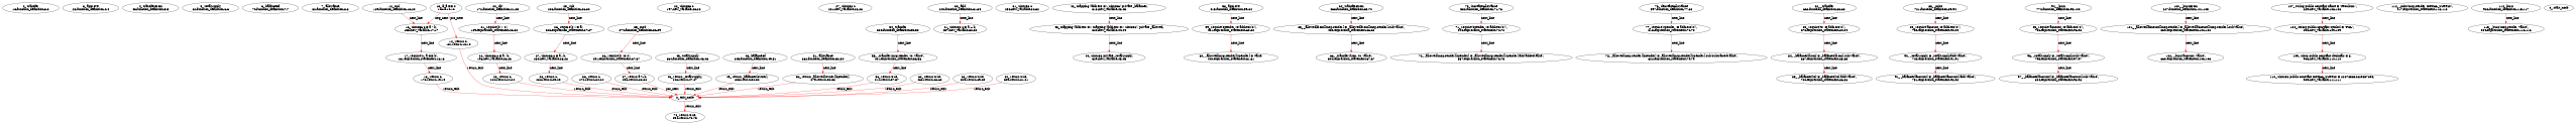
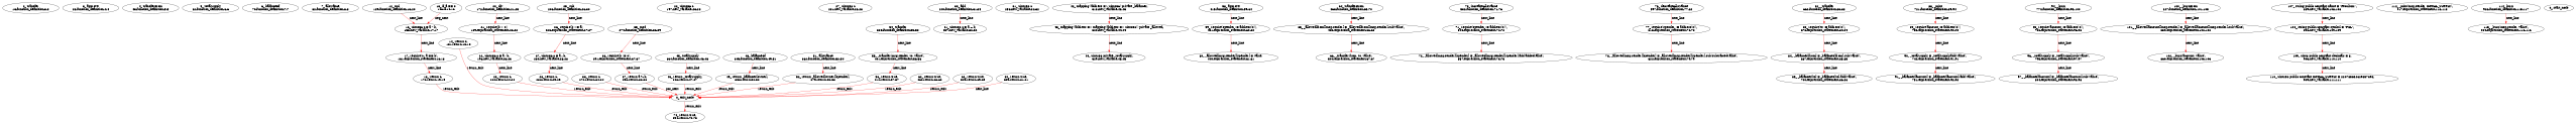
  digraph {
    node [type_label=expression_statement]
    edge [color=red controlflow_type=next_line edge_type=CFG_edge]
    n1 [label="2_ transfer\n13-function_definition-3-3" type_label=function_definition]
    n2 [label="3_ approve\n28-function_definition-4-4" type_label=function_definition]
    n3 [label="4_ transferFrom\n43-function_definition-5-5" type_label=function_definition]
    n4 [label="5_ totalSupply\n62-function_definition-6-6" type_label=function_definition]
    n5 [label="6_ balanceOf\n70-function_definition-7-7" type_label=function_definition]
    n6 [label="7_ allowance\n82-function_definition-8-8" type_label=function_definition]
    n7 [label="12_ mul\n129-function_definition-13-20" type_label=function_definition]
    n8 [label="16_ uint256 c = a * b;\n153-new_variable-17-17" type_label=new_variable]
    n9 [label="17_ require(c / a == b);\n161-expression_statement-18-18"]
    n10 [label="13_ if_a == 0\n146-if-14-16" type_label=if]
    n11 [label="14_ return 0;\n151-return-15-15" type_label=return]
    n12 [label="0_ exit_node" type_label=exit]
    n13 [label="74_ return true;\n594-return-75-75" type_label=return]
    n14 [label="18_ return c;\n170-return-19-19" type_label=return]
    n15 [label="20_ div\n172-function_definition-21-25" type_label=function_definition]
    n16 [label="21_ require(b > 0);\n189-expression_statement-22-22"]
    n17 [label="22_ uint256 c = a / b;\n196-new_variable-23-23" type_label=new_variable]
    n18 [label="23_ return c;\n204-return-24-24" type_label=return]
    n19 [label="22_ uint256 c\n197-new_variable-23-23" type_label=new_variable]
    n20 [label="25_ sub\n206-function_definition-26-30" type_label=function_definition]
    n21 [label="26_ require(b <= a);\n223-expression_statement-27-27"]
    n22 [label="27_ uint256 c = a - b;\n230-new_variable-28-28" type_label=new_variable]
    n23 [label="28_ return c;\n238-return-29-29" type_label=return]
    n24 [label="27_ uint256 c\n231-new_variable-28-28" type_label=new_variable]
    n25 [label="30_ add\n240-function_definition-31-35" type_label=function_definition]
    n26 [label="31_ uint256 c = a + b;\n257-new_variable-32-32" type_label=new_variable]
    n27 [label="31_ uint256 c\n258-new_variable-32-32" type_label=new_variable]
    n28 [label="33_ return c;\n272-return-34-34" type_label=return]
    n29 [label="35_ mod\n274-function_definition-36-39" type_label=function_definition]
    n30 [label="36_ require(b != 0);\n291-expression_statement-37-37"]
    n31 [label="37_ return a % b;\n298-return-38-38" type_label=return]
    n32 [label="42_ mapping (address => uint256) private _balances;\n313-new_variable-43-43" type_label=new_variable]
    n33 [label="43_ mapping (address => mapping (address => uint256)) private _allowed;\n320-new_variable-44-44" type_label=new_variable]
    n34 [label="44_ uint256 private _totalSupply;\n329-new_variable-45-45" type_label=new_variable]
    n35 [label="45_ totalSupply\n334-function_definition-46-48" type_label=function_definition]
    n36 [label="46_ return _totalSupply;\n343-return-47-47" type_label=return]
    n37 [label="48_ balanceOf\n345-function_definition-49-51" type_label=function_definition]
    n38 [label="49_ return _balances[owner];\n358-return-50-50" type_label=return]
    n39 [label="51_ allowance\n362-function_definition-52-54" type_label=function_definition]
    n40 [label="52_ return _allowed[owner][spender];\n379-return-53-53" type_label=return]
    n41 [label="54_ transfer\n385-function_definition-55-58" type_label=function_definition]
    n42 [label="55_ _transfer(msg.sender, to, value);\n401-expression_statement-56-56"]
    n43 [label="56_ return true;\n412-return-57-57" type_label=return]
    n44 [label="58_ approve\n415-function_definition-59-64" type_label=function_definition]
    n45 [label="59_ require(spender != address(0));\n431-expression_statement-60-60"]
    n46 [label="60_ _allowed[msg.sender][spender] = value;\n440-expression_statement-61-61"]
    n47 [label="62_ return true;\n460-return-63-63" type_label=return]
    n48 [label="64_ transferFrom\n463-function_definition-65-70" type_label=function_definition]
    n49 [label="65_ _allowed[from][msg.sender] = _allowed[from][msg.sender].sub(value);\n483-expression_statement-66-66"]
    n50 [label="66_ _transfer(from, to, value);\n504-expression_statement-67-67"]
    n51 [label="68_ return true;\n529-return-69-69" type_label=return]
    n52 [label="70_ increaseAllowance\n532-function_definition-71-76" type_label=function_definition]
    n53 [label="71_ require(spender != address(0));\n548-expression_statement-72-72"]
    n54 [label="72_ _allowed[msg.sender][spender] = _allowed[msg.sender][spender].add(addedValue);\n557-expression_statement-73-73"]
    n55 [label="76_ decreaseAllowance\n597-function_definition-77-82" type_label=function_definition]
    n56 [label="77_ require(spender != address(0));\n613-expression_statement-78-78"]
    n57 [label="78_ _allowed[msg.sender][spender] = _allowed[msg.sender][spender].sub(subtractedValue);\n622-expression_statement-79-79"]
    n58 [label="80_ return true;\n659-return-81-81" type_label=return]
    n59 [label="82_ _transfer\n662-function_definition-83-88" type_label=function_definition]
    n60 [label="83_ require(to != address(0));\n678-expression_statement-84-84"]
    n61 [label="84_ _balances[from] = _balances[from].sub(value);\n687-expression_statement-85-85"]
    n62 [label="85_ _balances[to] = _balances[to].add(value);\n700-expression_statement-86-86"]
    n63 [label="88_ _mint\n721-function_definition-89-94" type_label=function_definition]
    n64 [label="89_ require(account != address(0));\n733-expression_statement-90-90"]
    n65 [label="90_ _totalSupply = _totalSupply.add(value);\n742-expression_statement-91-91"]
    n66 [label="91_ _balances[account] = _balances[account].add(value);\n751-expression_statement-92-92"]
    n67 [label="94_ _burn\n774-function_definition-95-100" type_label=function_definition]
    n68 [label="95_ require(account != address(0));\n786-expression_statement-96-96"]
    n69 [label="96_ _totalSupply = _totalSupply.sub(value);\n795-expression_statement-97-97"]
    n70 [label="97_ _balances[account] = _balances[account].sub(value);\n804-expression_statement-98-98"]
    n71 [label="100_ _burnFrom\n827-function_definition-101-105" type_label=function_definition]
    n72 [label="101_ _allowed[account][msg.sender] = _allowed[account][msg.sender].sub(value);\n839-expression_statement-102-102"]
    n73 [label="102_ _burn(account, value);\n860-expression_statement-103-103"]
    n74 [label="107_ string public constant name = \"Peculium\";\n889-new_variable-108-108" type_label=new_variable]
    n75 [label="108_ string public constant symbol = \"PCL\";\n896-new_variable-109-109" type_label=new_variable]
    n76 [label="109_ uint8 public constant decimals = 8;\n903-new_variable-110-110" type_label=new_variable]
    n77 [label="110_ uint256 public constant INITIAL_SUPPLY = 220785652629857398;\n909-new_variable-111-111" type_label=new_variable]
    n78 [label="112_ _mint(msg.sender, INITIAL_SUPPLY);\n917-expression_statement-113-113"]
    n79 [label="114_ burn\n926-function_definition-115-117" type_label=function_definition]
    n80 [label="115_ _burn(msg.sender, value);\n934-expression_statement-116-116"]
    n81 [label="0_ start_node" type_label=start]
    n7 -> n8 [label=next_line]
    n8 -> n9 [label=next_line]
    n9 -> n14 [label=next_line]
    n10 -> n8 [controlflow_type=neg_next label=neg_next]
-   n10 -> n11 [controlflow_type=pos_next label=pos_next]
    n11 -> n12 [controlflow_type=return_exit label=return_exit]
    n12 -> n13 [controlflow_type=return_exit label=return_exit]
    n14 -> n12 [controlflow_type=return_exit label=return_exit]
    n15 -> n16 [label=next_line]
    n16 -> n17 [label=next_line]
    n17 -> n18 [label=next_line]
    n18 -> n12 [controlflow_type=return_exit label=return_exit]
    n20 -> n21 [label=next_line]
    n21 -> n22 [label=next_line]
    n22 -> n23 [label=next_line]
    n23 -> n12 [controlflow_type=return_exit label=return_exit]
    n25 -> n26 [label=next_line]
    n28 -> n12 [controlflow_type=return_exit label=return_exit]
    n29 -> n30 [label=next_line]
    n30 -> n31 [label=next_line]
    n31 -> n12 [controlflow_type=return_exit label=pos_next]
    n32 -> n33 [label=next_line]
    n33 -> n34 [label=next_line]
    n35 -> n36 [label=next_line]
    n36 -> n12 [controlflow_type=return_exit label=return_exit]
    n37 -> n38 [label=next_line]
    n38 -> n12 [controlflow_type=return_exit label=return_exit]
    n39 -> n40 [label=next_line]
    n40 -> n12 [controlflow_type=return_exit label=return_exit]
    n41 -> n42 [label=next_line]
    n42 -> n43 [label=next_line]
    n43 -> n12 [controlflow_type=return_exit label=return_exit]
    n44 -> n45 [label=next_line]
    n45 -> n46 [label=next_line]
    n47 -> n12 [controlflow_type=return_exit label=return_exit]
    n48 -> n49 [label=next_line]
    n49 -> n50 [label=next_line]
    n51 -> n12 [controlflow_type=return_exit label=return_exit]
    n52 -> n53 [label=next_line]
    n53 -> n54 [label=next_line]
    n55 -> n56 [label=next_line]
    n56 -> n57 [label=next_line]
-   n58 -> n12 [controlflow_type=return_exit label=return_exit]
+   n58 -> n12 [controlflow_type=return_exit label=next_line]
    n59 -> n60 [label=next_line]
    n60 -> n61 [label=next_line]
    n61 -> n62 [label=next_line]
    n63 -> n64 [label=next_line]
    n64 -> n65 [label=next_line]
    n65 -> n66 [label=next_line]
    n67 -> n68 [label=next_line]
    n68 -> n69 [label=next_line]
    n69 -> n70 [label=next_line]
    n71 -> n72 [label=next_line]
    n72 -> n73 [label=next_line]
    n74 -> n75 [label=next_line]
    n75 -> n76 [label=next_line]
    n76 -> n77 [label=next_line]
    n79 -> n80 [label=next_line]
  }
